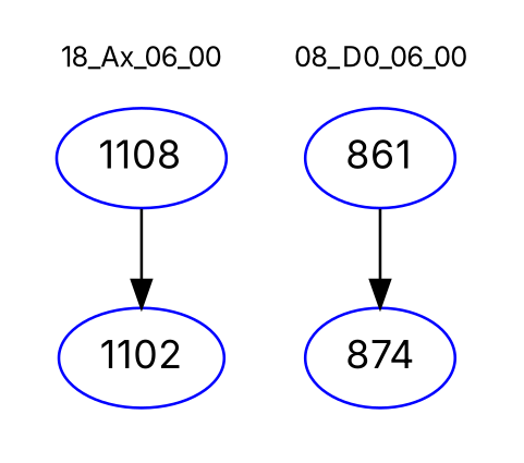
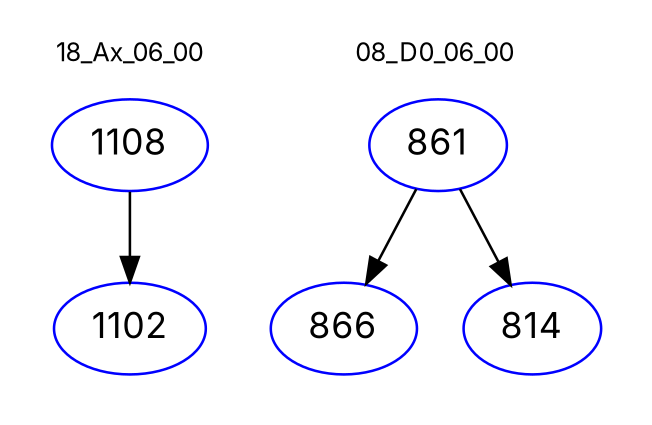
  digraph {
    fontname=Inter
    node [color=blue fontname=Inter]
    edge [color=black fontname=Inter]
    n1 [label=1108]
    n2 [label=1102]
    n3 [label=861]
-   n5 [label=874]
+   n4 [label=866]
+   n5 [label=814]
    subgraph cluster_1 {
      color=white
      fontsize=10
      label="18_Ax_06_00"
      n1
      n2
    }
    subgraph cluster_2 {
      color=white
      fontsize=10
      label="08_D0_06_00"
      n3
+     n4
      n5
    }
    n1 -> n2
+   n3 -> n4
    n3 -> n5
  }
